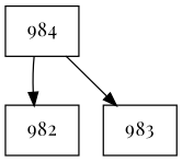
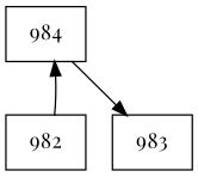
  digraph {
    fontname="Playfair Display"
    node [fontname="Playfair Display" shape=record]
    edge [fontname="Playfair Display"]
    n1 [label="{984}"]
    n2 [label="{982}"]
    n3 [label="{983}"]
-   n1 -> n2
+   n2 -> n1
    n1 -> n3
  }
